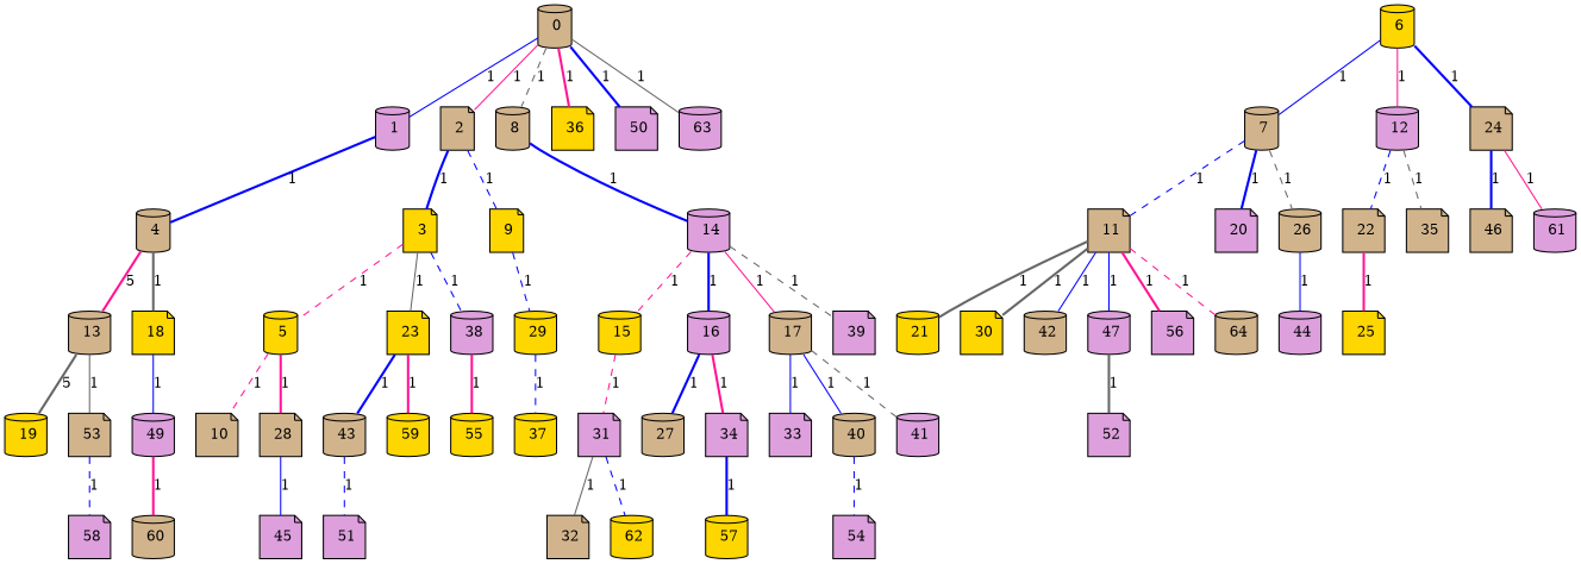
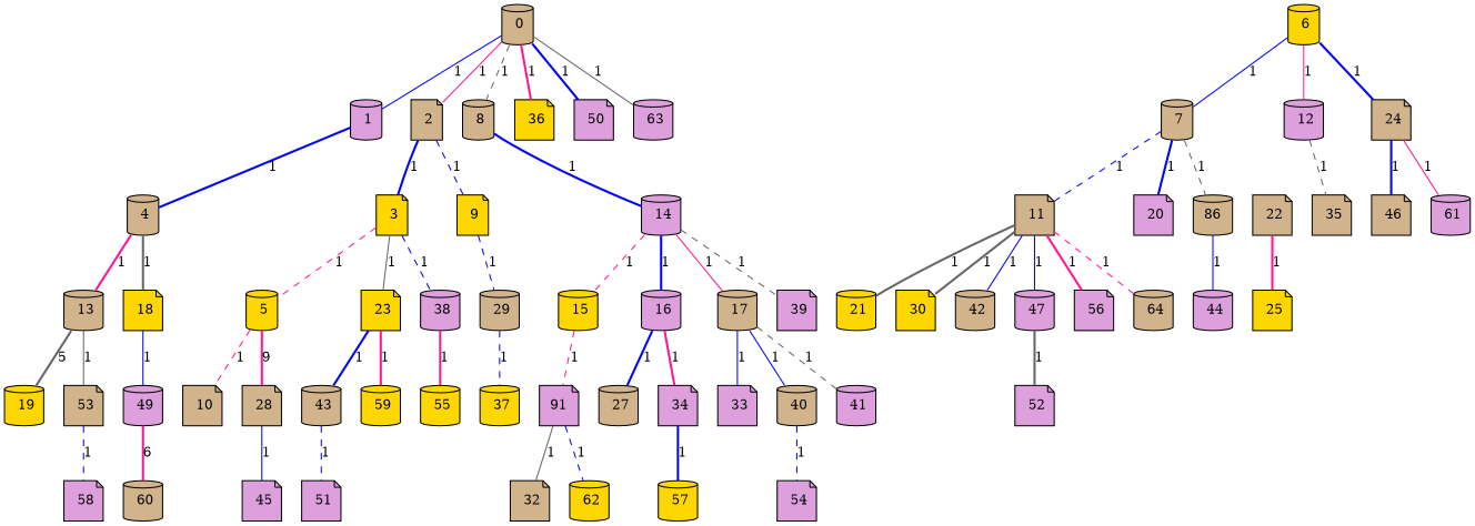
  graph {
    fixedsize="true;"
    node [color=black fillcolor=tan fontsize=12 hight=.12 shape=cylinder style=filled]
    edge [color=blue fontsize=12 style=bold]
    n1 [label=" 0" width=.12]
    n2 [fillcolor=plum label=" 1" width=.12]
    n3 [label=" 2" shape=note width=.12]
    n4 [label=" 8" width=.12]
    n5 [fillcolor=gold label=" 36" shape=note width=.12]
    n6 [fillcolor=plum label=" 50" shape=note width=.12]
    n7 [fillcolor=plum label=" 63" width=.12]
    n8 [label=" 4" width=.12]
    n9 [fillcolor=gold label=" 3" shape=note width=.12]
    n10 [fillcolor=gold label=" 9" shape=note width=.12]
    n11 [fillcolor=plum label=" 14" width=.12]
    n12 [label=" 13" width=.12]
    n13 [fillcolor=gold label=" 18" shape=note width=.12]
    n14 [fillcolor=gold label=" 6" width=.12]
    n15 [label=" 7" width=.12]
    n16 [fillcolor=plum label=" 12" width=.12]
    n17 [label=" 24" shape=note width=.12]
    n18 [fillcolor=gold label=" 5" width=.12]
    n19 [fillcolor=gold label=" 23" shape=note width=.12]
    n20 [fillcolor=plum label=" 38" width=.12]
-   n21 [fillcolor=gold label=" 29" width=.12]
+   n21 [label=" 29" width=.12]
    n22 [label=" 10" shape=note width=.12]
    n23 [label=" 28" shape=note width=.12]
    n24 [label=" 43" width=.12]
    n25 [fillcolor=gold label=" 59" width=.12]
    n26 [fillcolor=gold label=" 55" width=.12]
    n27 [fillcolor=gold label=" 19" width=.12]
    n28 [label=" 53" shape=note width=.12]
    n29 [fillcolor=plum label=" 49" width=.12]
    n30 [fillcolor=plum label=" 45" shape=note width=.12]
    n31 [label=" 11" shape=note width=.12]
    n32 [fillcolor=plum label=" 20" shape=note width=.12]
-   n33 [label=" 26" width=.12]
+   n33 [label=86 width=.12]
    n34 [label=" 22" shape=note width=.12]
    n35 [label=" 35" shape=note width=.12]
    n36 [label=" 46" shape=note width=.12]
    n37 [fillcolor=plum label=" 61" width=.12]
    n38 [fillcolor=gold label=" 21" width=.12]
    n39 [fillcolor=gold label=" 30" shape=note width=.12]
    n40 [label=" 42" width=.12]
    n41 [fillcolor=plum label=" 47" width=.12]
    n42 [fillcolor=plum label=" 56" shape=note width=.12]
    n43 [label=" 64" width=.12]
    n44 [fillcolor=plum label=" 44" width=.12]
    n45 [fillcolor=gold label=" 15" width=.12]
    n46 [fillcolor=plum label=" 16" width=.12]
    n47 [label=" 17" width=.12]
    n48 [fillcolor=plum label=" 39" shape=note width=.12]
    n49 [fillcolor=gold label=" 37" width=.12]
    n50 [fillcolor=plum label=" 52" shape=note width=.12]
    n51 [fillcolor=gold label=" 25" shape=note width=.12]
    n52 [fillcolor=plum label=" 58" shape=note width=.12]
-   n53 [fillcolor=plum label=" 31" shape=note width=.12]
+   n53 [fillcolor=plum label=91 shape=note width=.12]
    n54 [label=" 27" width=.12]
    n55 [fillcolor=plum label=" 34" shape=note width=.12]
    n56 [fillcolor=plum label=" 33" shape=note width=.12]
    n57 [label=" 40" width=.12]
    n58 [fillcolor=plum label=" 41" width=.12]
    n59 [label=" 32" shape=note width=.12]
    n60 [fillcolor=gold label=" 62" width=.12]
    n61 [fillcolor=gold label=" 57" width=.12]
    n62 [fillcolor=plum label=" 54" shape=note width=.12]
    n63 [label=" 60" width=.12]
    n64 [fillcolor=plum label=" 51" shape=note width=.12]
    n1 -- n2 [label=1 style=solid]
    n1 -- n3 [color=deeppink label=1 style=solid]
    n1 -- n4 [color=gray40 label=1 style=dashed]
    n1 -- n5 [color=deeppink label=1]
    n1 -- n6 [label=1]
    n1 -- n7 [color=gray40 label=1 style=solid]
    n2 -- n8 [label=1]
    n3 -- n9 [label=1]
    n3 -- n10 [label=1 style=dashed]
    n4 -- n11 [label=1]
-   n8 -- n12 [color=deeppink label=5]
+   n8 -- n12 [color=deeppink label=1]
    n8 -- n13 [color=gray40 label=1]
    n9 -- n18 [color=deeppink label=1 style=dashed]
    n9 -- n19 [color=gray40 label=1 style=solid]
    n9 -- n20 [label=1 style=dashed]
    n10 -- n21 [label=1 style=dashed]
    n11 -- n45 [color=deeppink label=1 style=dashed]
    n11 -- n46 [label=1]
    n11 -- n47 [color=deeppink label=1 style=solid]
    n11 -- n48 [color=gray40 label=1 style=dashed]
    n12 -- n27 [color=gray40 label=5]
    n12 -- n28 [color=gray40 label=1 style=solid]
    n13 -- n29 [label=1 style=solid]
    n14 -- n15 [label=1 style=solid]
    n14 -- n16 [color=deeppink label=1 style=solid]
    n14 -- n17 [label=1]
    n15 -- n31 [label=1 style=dashed]
    n15 -- n32 [label=1]
    n15 -- n33 [color=gray40 label=1 style=dashed]
-   n16 -- n34 [label=1 style=dashed]
    n16 -- n35 [color=gray40 label=1 style=dashed]
    n17 -- n36 [label=1]
    n17 -- n37 [color=deeppink label=1 style=solid]
    n18 -- n22 [color=deeppink label=1 style=dashed]
-   n18 -- n23 [color=deeppink label=1]
+   n18 -- n23 [color=deeppink label=9]
    n19 -- n24 [label=1]
    n19 -- n25 [color=deeppink label=1]
    n20 -- n26 [color=deeppink label=1]
    n21 -- n49 [label=1 style=dashed]
    n23 -- n30 [label=1 style=solid]
    n24 -- n64 [label=1 style=dashed]
    n28 -- n52 [label=1 style=dashed]
-   n29 -- n63 [color=deeppink label=1]
+   n29 -- n63 [color=deeppink label=6]
    n31 -- n38 [color=gray40 label=1]
    n31 -- n39 [color=gray40 label=1]
    n31 -- n40 [label=1 style=solid]
    n31 -- n41 [label=1 style=solid]
    n31 -- n42 [color=deeppink label=1]
    n31 -- n43 [color=deeppink label=1 style=dashed]
    n33 -- n44 [label=1 style=solid]
    n34 -- n51 [color=deeppink label=1]
    n41 -- n50 [color=gray40 label=1]
    n45 -- n53 [color=deeppink label=1 style=dashed]
    n46 -- n54 [label=1]
    n46 -- n55 [color=deeppink label=1]
    n47 -- n56 [label=1 style=solid]
    n47 -- n57 [label=1 style=solid]
    n47 -- n58 [color=gray40 label=1 style=dashed]
    n53 -- n59 [color=gray40 label=1 style=solid]
    n53 -- n60 [label=1 style=dashed]
    n55 -- n61 [label=1]
    n57 -- n62 [label=1 style=dashed]
  }
